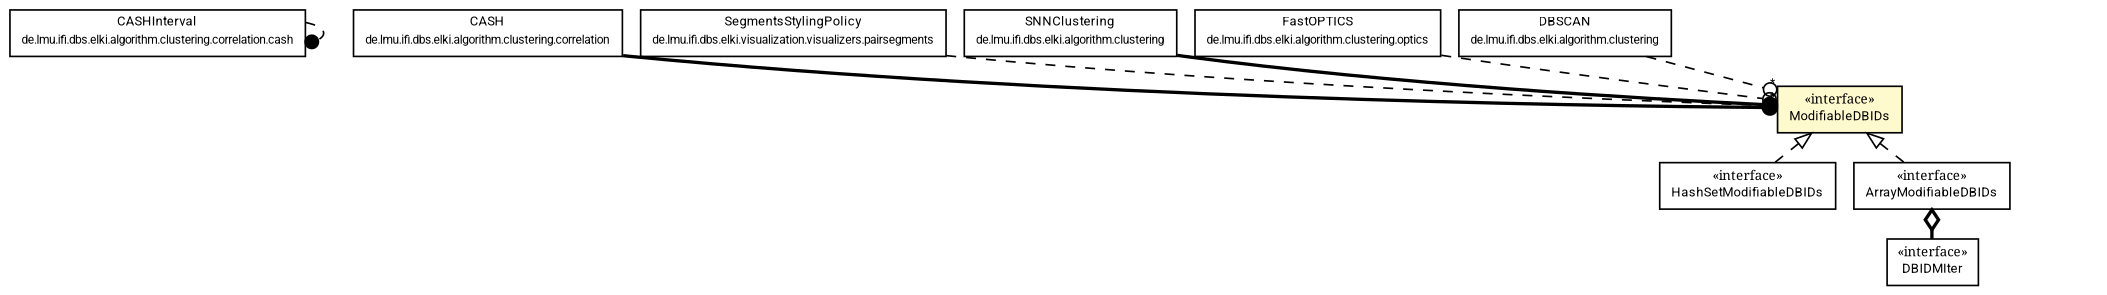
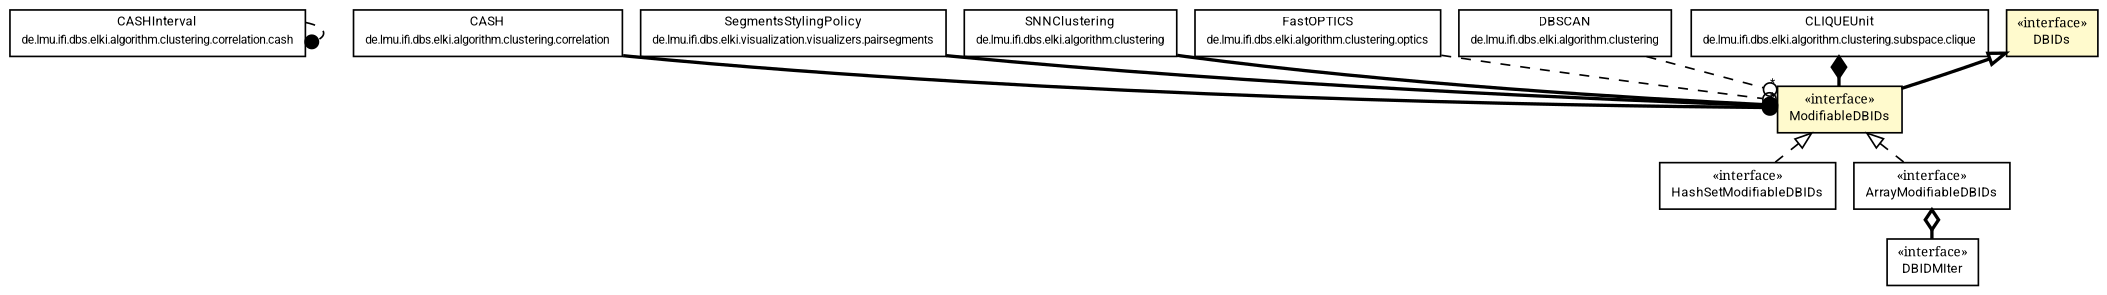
  digraph {
    fontname="Noto Serif"
    nodesep=0.15
    rankdir=TB
    ranksep=0.25
    node [fontcolor=black fontname="Noto Serif" fontsize=8 margin=0 shape=plaintext]
    edge [color=black fontname="Noto Serif" fontsize=7 labelfontname=Roboto labelfontsize=7 style=bold weight=1]
    n1 [height=0 label=<<table title="de.lmu.ifi.dbs.elki.algorithm.clustering.correlation.cash.CASHInterval" border="0" cellborder="1" cellspacing="0" cellpadding="2" href="../../algorithm/clustering/correlation/cash/CASHInterval.html" target="_parent"> 		<tr><td><table border="0" cellspacing="0" cellpadding="1"> 		<tr><td align="center" balign="center"> <font face="Roboto">CASHInterval</font> </td></tr> 		<tr><td align="center" balign="center"> <font face="Roboto" point-size="7.0">de.lmu.ifi.dbs.elki.algorithm.clustering.correlation.cash</font> </td></tr> 		</table></td></tr> 		</table>> width=0]
    n2 [height=0 label=<<table title="de.lmu.ifi.dbs.elki.database.ids.ModifiableDBIDs" border="0" cellborder="1" cellspacing="0" cellpadding="2" bgcolor="lemonChiffon" href="ModifiableDBIDs.html" target="_parent"> 		<tr><td><table border="0" cellspacing="0" cellpadding="1"> 		<tr><td align="center" balign="center"> &#171;interface&#187; </td></tr> 		<tr><td align="center" balign="center"> <font face="Roboto">ModifiableDBIDs</font> </td></tr> 		</table></td></tr> 		</table>> width=0]
    n3 [height=0 label=<<table title="de.lmu.ifi.dbs.elki.database.ids.HashSetModifiableDBIDs" border="0" cellborder="1" cellspacing="0" cellpadding="2" href="HashSetModifiableDBIDs.html" target="_parent"> 		<tr><td><table border="0" cellspacing="0" cellpadding="1"> 		<tr><td align="center" balign="center"> &#171;interface&#187; </td></tr> 		<tr><td align="center" balign="center"> <font face="Roboto">HashSetModifiableDBIDs</font> </td></tr> 		</table></td></tr> 		</table>> width=0]
    n4 [height=0 label=<<table title="de.lmu.ifi.dbs.elki.database.ids.ArrayModifiableDBIDs" border="0" cellborder="1" cellspacing="0" cellpadding="2" href="ArrayModifiableDBIDs.html" target="_parent"> 		<tr><td><table border="0" cellspacing="0" cellpadding="1"> 		<tr><td align="center" balign="center"> &#171;interface&#187; </td></tr> 		<tr><td align="center" balign="center"> <font face="Roboto">ArrayModifiableDBIDs</font> </td></tr> 		</table></td></tr> 		</table>> width=0]
    n5 [height=0 label=<<table title="de.lmu.ifi.dbs.elki.algorithm.clustering.correlation.CASH" border="0" cellborder="1" cellspacing="0" cellpadding="2" href="../../algorithm/clustering/correlation/CASH.html" target="_parent"> 		<tr><td><table border="0" cellspacing="0" cellpadding="1"> 		<tr><td align="center" balign="center"> <font face="Roboto">CASH</font> </td></tr> 		<tr><td align="center" balign="center"> <font face="Roboto" point-size="7.0">de.lmu.ifi.dbs.elki.algorithm.clustering.correlation</font> </td></tr> 		</table></td></tr> 		</table>> width=0]
    n6 [height=0 label=<<table title="de.lmu.ifi.dbs.elki.visualization.visualizers.pairsegments.SegmentsStylingPolicy" border="0" cellborder="1" cellspacing="0" cellpadding="2" href="../../visualization/visualizers/pairsegments/SegmentsStylingPolicy.html" target="_parent"> 		<tr><td><table border="0" cellspacing="0" cellpadding="1"> 		<tr><td align="center" balign="center"> <font face="Roboto">SegmentsStylingPolicy</font> </td></tr> 		<tr><td align="center" balign="center"> <font face="Roboto" point-size="7.0">de.lmu.ifi.dbs.elki.visualization.visualizers.pairsegments</font> </td></tr> 		</table></td></tr> 		</table>> width=0]
    n7 [height=0 label=<<table title="de.lmu.ifi.dbs.elki.algorithm.clustering.SNNClustering" border="0" cellborder="1" cellspacing="0" cellpadding="2" href="../../algorithm/clustering/SNNClustering.html" target="_parent"> 		<tr><td><table border="0" cellspacing="0" cellpadding="1"> 		<tr><td align="center" balign="center"> <font face="Roboto">SNNClustering</font> </td></tr> 		<tr><td align="center" balign="center"> <font face="Roboto" point-size="7.0">de.lmu.ifi.dbs.elki.algorithm.clustering</font> </td></tr> 		</table></td></tr> 		</table>> width=0]
    n8 [height=0 label=<<table title="de.lmu.ifi.dbs.elki.algorithm.clustering.optics.FastOPTICS" border="0" cellborder="1" cellspacing="0" cellpadding="2" href="../../algorithm/clustering/optics/FastOPTICS.html" target="_parent"> 		<tr><td><table border="0" cellspacing="0" cellpadding="1"> 		<tr><td align="center" balign="center"> <font face="Roboto">FastOPTICS</font> </td></tr> 		<tr><td align="center" balign="center"> <font face="Roboto" point-size="7.0">de.lmu.ifi.dbs.elki.algorithm.clustering.optics</font> </td></tr> 		</table></td></tr> 		</table>> width=0]
    n9 [height=0 label=<<table title="de.lmu.ifi.dbs.elki.algorithm.clustering.DBSCAN" border="0" cellborder="1" cellspacing="0" cellpadding="2" href="../../algorithm/clustering/DBSCAN.html" target="_parent"> 		<tr><td><table border="0" cellspacing="0" cellpadding="1"> 		<tr><td align="center" balign="center"> <font face="Roboto">DBSCAN</font> </td></tr> 		<tr><td align="center" balign="center"> <font face="Roboto" point-size="7.0">de.lmu.ifi.dbs.elki.algorithm.clustering</font> </td></tr> 		</table></td></tr> 		</table>> width=0]
+   n10 [height=0 label=<<table title="de.lmu.ifi.dbs.elki.algorithm.clustering.subspace.clique.CLIQUEUnit" border="0" cellborder="1" cellspacing="0" cellpadding="2" href="../../algorithm/clustering/subspace/clique/CLIQUEUnit.html" target="_parent"> 		<tr><td><table border="0" cellspacing="0" cellpadding="1"> 		<tr><td align="center" balign="center"> <font face="Roboto">CLIQUEUnit</font> </td></tr> 		<tr><td align="center" balign="center"> <font face="Roboto" point-size="7.0">de.lmu.ifi.dbs.elki.algorithm.clustering.subspace.clique</font> </td></tr> 		</table></td></tr> 		</table>> width=0]
+   n11 [height=0 label=<<table title="de.lmu.ifi.dbs.elki.database.ids.DBIDs" border="0" cellborder="1" cellspacing="0" cellpadding="2" bgcolor="LemonChiffon" href="DBIDs.html" target="_parent"> 		<tr><td><table border="0" cellspacing="0" cellpadding="1"> 		<tr><td align="center" balign="center"> &#171;interface&#187; </td></tr> 		<tr><td align="center" balign="center"> <font face="Roboto">DBIDs</font> </td></tr> 		</table></td></tr> 		</table>> width=0]
    n12 [height=0 label=<<table title="de.lmu.ifi.dbs.elki.database.ids.DBIDMIter" border="0" cellborder="1" cellspacing="0" cellpadding="2" href="DBIDMIter.html" target="_parent"> 		<tr><td><table border="0" cellspacing="0" cellpadding="1"> 		<tr><td align="center" balign="center"> &#171;interface&#187; </td></tr> 		<tr><td align="center" balign="center"> <font face="Roboto">DBIDMIter</font> </td></tr> 		</table></td></tr> 		</table>> width=0]
    n1 -> n1 [arrowhead=dot style=dashed]
    n2 -> n3 [arrowtail=empty dir=back style=dashed weight=9]
    n2 -> n4 [arrowtail=empty dir=back style=dashed weight=9]
    n4 -> n12 [arrowhead=none arrowtail=ediamond dir=back weight=4]
    n5 -> n2 [arrowhead=odot]
-   n6 -> n2 [arrowhead=dot style=dashed]
+   n6 -> n2 [arrowhead=dot]
    n7 -> n2 [arrowhead=dot headlabel="*"]
    n8 -> n2 [arrowhead=odot style=dashed]
    n9 -> n2 [arrowhead=odot headlabel="*" style=dashed]
+   n10 -> n2 [arrowhead=none arrowtail=diamond dir=back weight=6]
+   n11 -> n2 [arrowtail=empty dir=back weight=9]
  }
